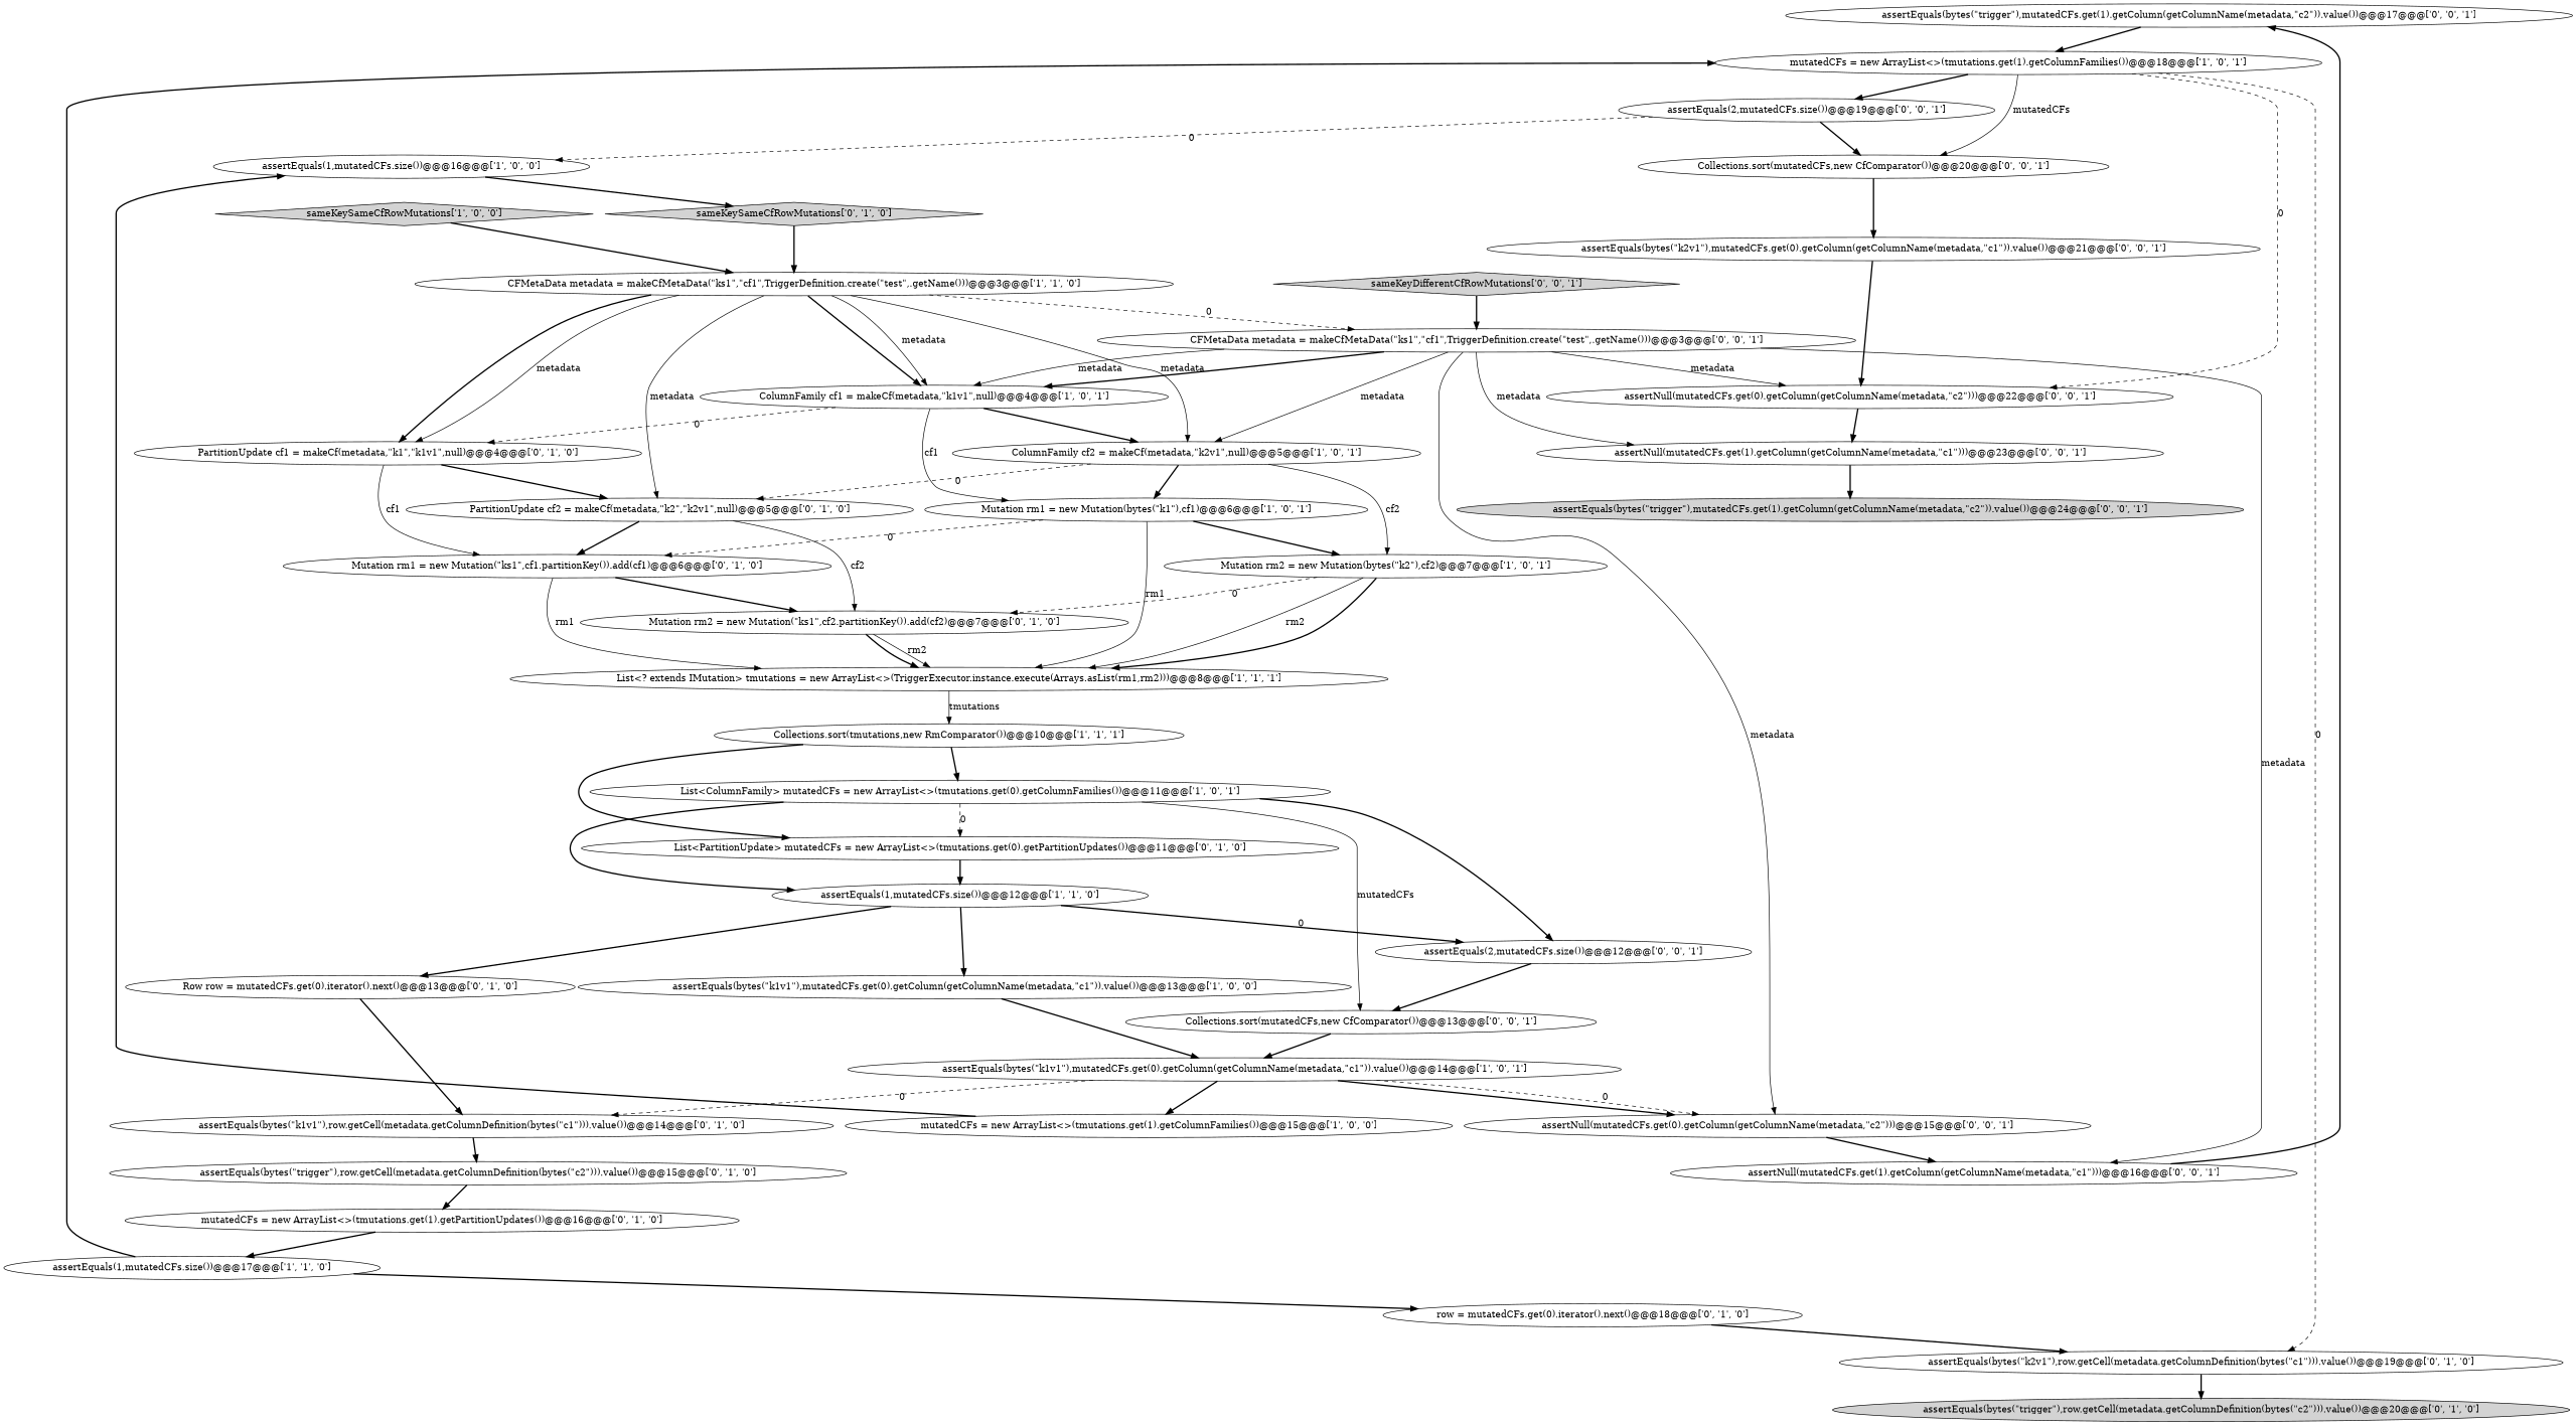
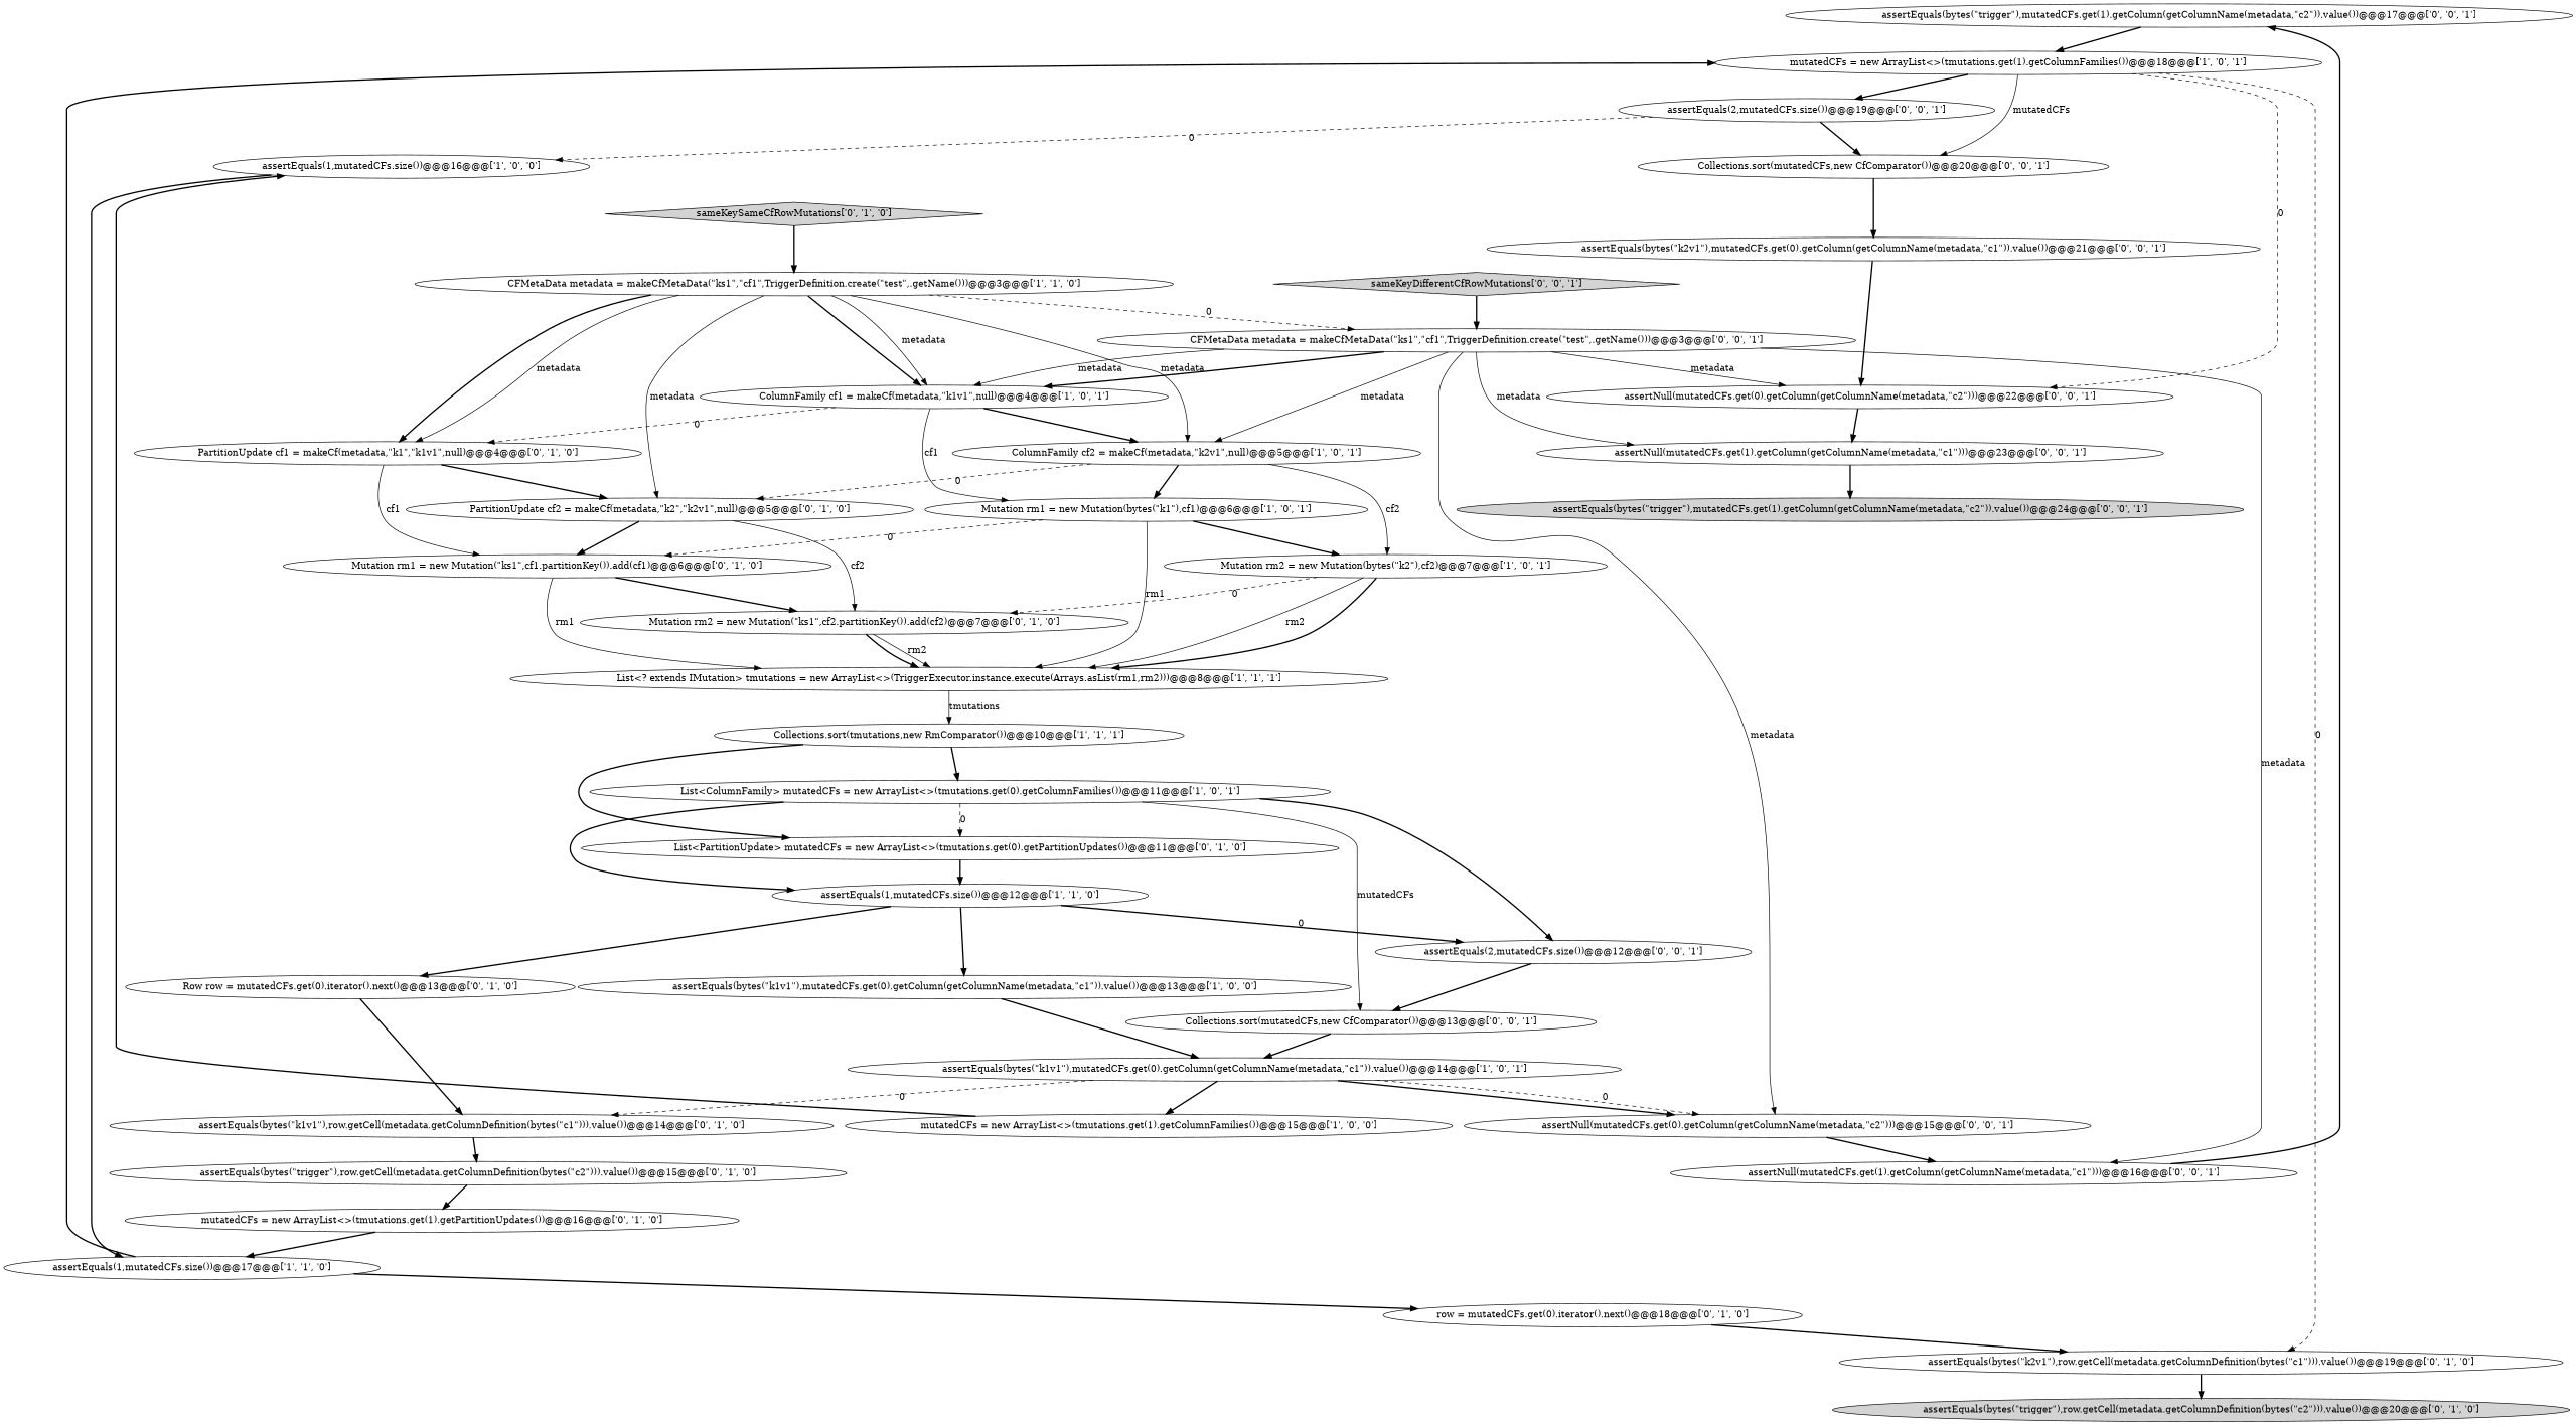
  digraph {
    node [fillcolor=white shape=ellipse style=filled]
    edge [style=bold]
    n1 [label="assertEquals(bytes(\"trigger\"),mutatedCFs.get(1).getColumn(getColumnName(metadata,\"c2\")).value())@@@17@@@['0', '0', '1']"]
    n2 [label="mutatedCFs = new ArrayList<>(tmutations.get(1).getColumnFamilies())@@@18@@@['1', '0', '1']"]
    n3 [label="assertNull(mutatedCFs.get(0).getColumn(getColumnName(metadata,\"c2\")))@@@22@@@['0', '0', '1']"]
    n4 [label="assertEquals(bytes(\"k2v1\"),row.getCell(metadata.getColumnDefinition(bytes(\"c1\"))).value())@@@19@@@['0', '1', '0']"]
    n5 [label="assertEquals(2,mutatedCFs.size())@@@19@@@['0', '0', '1']"]
    n6 [label="Collections.sort(mutatedCFs,new CfComparator())@@@20@@@['0', '0', '1']"]
    n7 [label="assertNull(mutatedCFs.get(1).getColumn(getColumnName(metadata,\"c1\")))@@@23@@@['0', '0', '1']"]
    n8 [fillcolor=lightgray label="assertEquals(bytes(\"trigger\"),mutatedCFs.get(1).getColumn(getColumnName(metadata,\"c2\")).value())@@@24@@@['0', '0', '1']"]
    n9 [label="assertEquals(bytes(\"k1v1\"),row.getCell(metadata.getColumnDefinition(bytes(\"c1\"))).value())@@@14@@@['0', '1', '0']"]
    n10 [label="assertEquals(bytes(\"trigger\"),row.getCell(metadata.getColumnDefinition(bytes(\"c2\"))).value())@@@15@@@['0', '1', '0']"]
    n11 [label="mutatedCFs = new ArrayList<>(tmutations.get(1).getPartitionUpdates())@@@16@@@['0', '1', '0']"]
    n12 [label="List<ColumnFamily> mutatedCFs = new ArrayList<>(tmutations.get(0).getColumnFamilies())@@@11@@@['1', '0', '1']"]
    n13 [label="List<PartitionUpdate> mutatedCFs = new ArrayList<>(tmutations.get(0).getPartitionUpdates())@@@11@@@['0', '1', '0']"]
    n14 [label="assertEquals(2,mutatedCFs.size())@@@12@@@['0', '0', '1']"]
    n15 [label="assertEquals(1,mutatedCFs.size())@@@12@@@['1', '1', '0']"]
    n16 [label="Collections.sort(mutatedCFs,new CfComparator())@@@13@@@['0', '0', '1']"]
    n17 [label="assertEquals(bytes(\"k1v1\"),mutatedCFs.get(0).getColumn(getColumnName(metadata,\"c1\")).value())@@@13@@@['1', '0', '0']"]
    n18 [label="Row row = mutatedCFs.get(0).iterator().next()@@@13@@@['0', '1', '0']"]
    n19 [label="assertEquals(bytes(\"k1v1\"),mutatedCFs.get(0).getColumn(getColumnName(metadata,\"c1\")).value())@@@14@@@['1', '0', '1']"]
    n20 [label="Collections.sort(tmutations,new RmComparator())@@@10@@@['1', '1', '1']"]
    n21 [fillcolor=lightgray label="assertEquals(bytes(\"trigger\"),row.getCell(metadata.getColumnDefinition(bytes(\"c2\"))).value())@@@20@@@['0', '1', '0']"]
    n22 [label="assertEquals(1,mutatedCFs.size())@@@16@@@['1', '0', '0']"]
    n23 [label="assertEquals(bytes(\"k2v1\"),mutatedCFs.get(0).getColumn(getColumnName(metadata,\"c1\")).value())@@@21@@@['0', '0', '1']"]
    n24 [label="ColumnFamily cf1 = makeCf(metadata,\"k1v1\",null)@@@4@@@['1', '0', '1']"]
    n25 [label="ColumnFamily cf2 = makeCf(metadata,\"k2v1\",null)@@@5@@@['1', '0', '1']"]
    n26 [label="PartitionUpdate cf1 = makeCf(metadata,\"k1\",\"k1v1\",null)@@@4@@@['0', '1', '0']"]
    n27 [label="Mutation rm1 = new Mutation(bytes(\"k1\"),cf1)@@@6@@@['1', '0', '1']"]
    n28 [label="Mutation rm2 = new Mutation(bytes(\"k2\"),cf2)@@@7@@@['1', '0', '1']"]
    n29 [label="PartitionUpdate cf2 = makeCf(metadata,\"k2\",\"k2v1\",null)@@@5@@@['0', '1', '0']"]
    n30 [label="Mutation rm1 = new Mutation(\"ks1\",cf1.partitionKey()).add(cf1)@@@6@@@['0', '1', '0']"]
    n31 [label="List<? extends IMutation> tmutations = new ArrayList<>(TriggerExecutor.instance.execute(Arrays.asList(rm1,rm2)))@@@8@@@['1', '1', '1']"]
    n32 [label="assertEquals(1,mutatedCFs.size())@@@17@@@['1', '1', '0']"]
    n33 [label="row = mutatedCFs.get(0).iterator().next()@@@18@@@['0', '1', '0']"]
    n34 [label="Mutation rm2 = new Mutation(\"ks1\",cf2.partitionKey()).add(cf2)@@@7@@@['0', '1', '0']"]
    n35 [fillcolor=lightgray label="sameKeyDifferentCfRowMutations['0', '0', '1']" shape=diamond]
    n36 [label="CFMetaData metadata = makeCfMetaData(\"ks1\",\"cf1\",TriggerDefinition.create(\"test\",.getName()))@@@3@@@['0', '0', '1']"]
    n37 [label="assertNull(mutatedCFs.get(0).getColumn(getColumnName(metadata,\"c2\")))@@@15@@@['0', '0', '1']"]
    n38 [label="assertNull(mutatedCFs.get(1).getColumn(getColumnName(metadata,\"c1\")))@@@16@@@['0', '0', '1']"]
    n39 [label="CFMetaData metadata = makeCfMetaData(\"ks1\",\"cf1\",TriggerDefinition.create(\"test\",.getName()))@@@3@@@['1', '1', '0']"]
    n40 [label="mutatedCFs = new ArrayList<>(tmutations.get(1).getColumnFamilies())@@@15@@@['1', '0', '0']"]
    n41 [fillcolor=lightgray label="sameKeySameCfRowMutations['0', '1', '0']" shape=diamond]
-   n42 [fillcolor=lightgray label="sameKeySameCfRowMutations['1', '0', '0']" shape=diamond]
    n1 -> n2
    n2 -> n3 [label=0 style=dashed]
    n2 -> n4 [label=0 style=dashed]
    n2 -> n5
    n2 -> n6 [label=mutatedCFs style=solid]
    n3 -> n7
    n4 -> n21
    n5 -> n6
    n5 -> n22 [label=0 style=dashed]
    n6 -> n23
    n7 -> n8
    n9 -> n10
    n10 -> n11
    n11 -> n32
    n12 -> n13 [label=0 style=dashed]
    n12 -> n14
    n12 -> n15
    n12 -> n16 [label=mutatedCFs style=solid]
    n13 -> n15
    n14 -> n16
    n15 -> n14 [label=0]
    n15 -> n17
    n15 -> n18
    n16 -> n19
    n17 -> n19
    n18 -> n9
    n19 -> n9 [label=0 style=dashed]
    n19 -> n37
    n19 -> n37 [label=0 style=dashed]
    n19 -> n40
    n20 -> n12
    n20 -> n13
-   n22 -> n41
+   n22 -> n32
    n23 -> n3
    n24 -> n25
    n24 -> n26 [label=0 style=dashed]
    n24 -> n27 [label=cf1 style=solid]
    n25 -> n27
    n25 -> n28 [label=cf2 style=solid]
    n25 -> n29 [label=0 style=dashed]
    n26 -> n29
    n26 -> n30 [label=cf1 style=solid]
    n27 -> n28
    n27 -> n30 [label=0 style=dashed]
    n27 -> n31 [label=rm1 style=solid]
    n28 -> n31 [label=rm2 style=solid]
    n28 -> n31
    n28 -> n34 [label=0 style=dashed]
    n29 -> n30
    n29 -> n34 [label=cf2 style=solid]
    n30 -> n31 [label=rm1 style=solid]
    n30 -> n34
    n31 -> n20 [label=tmutations style=solid]
    n32 -> n2
    n32 -> n33
    n33 -> n4
    n34 -> n31 [label=rm2 style=solid]
    n34 -> n31
    n35 -> n36
    n36 -> n3 [label=metadata style=solid]
    n36 -> n7 [label=metadata style=solid]
    n36 -> n24 [label=metadata style=solid]
    n36 -> n24
    n36 -> n25 [label=metadata style=solid]
    n36 -> n37 [label=metadata style=solid]
    n36 -> n38 [label=metadata style=solid]
    n37 -> n38
    n38 -> n1
    n39 -> n24 [label=metadata style=solid]
    n39 -> n24
    n39 -> n25 [label=metadata style=solid]
    n39 -> n26 [label=metadata style=solid]
    n39 -> n26
    n39 -> n29 [label=metadata style=solid]
    n39 -> n36 [label=0 style=dashed]
    n40 -> n22
    n41 -> n39
-   n42 -> n39
  }
